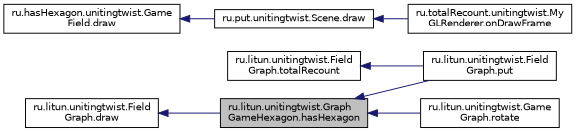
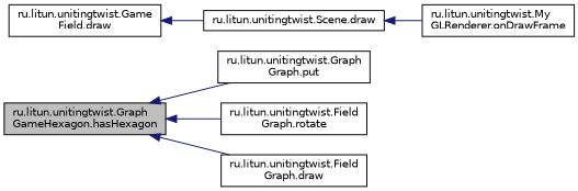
  digraph {
    rankdir=LR
    node [color=black fillcolor=white fontname=Helvetica fontsize=10 shape=record style=filled]
    edge [color=midnightblue dir=back fontname=Helvetica fontsize=10 labelfontname=Helvetica labelfontsize=10 style=solid]
    n1 [fillcolor=grey75 fontcolor=black height=0.2 label="ru.litun.unitingtwist.Graph\lGameHexagon.hasHexagon" width=0.4]
-   n2 [height=0.2 label="ru.litun.unitingtwist.Field\lGraph.put" width=0.4]
-   n3 [height=0.2 label="ru.litun.unitingtwist.Game\lGraph.rotate" width=0.4]
+   n2 [height=0.2 label="ru.litun.unitingtwist.Graph\lGraph.put" width=0.4]
+   n3 [height=0.2 label="ru.litun.unitingtwist.Field\lGraph.rotate" width=0.4]
    n4 [height=0.2 label="ru.litun.unitingtwist.Field\lGraph.draw" width=0.4]
-   n5 [height=0.2 label="ru.litun.unitingtwist.Field\lGraph.totalRecount" width=0.4]
-   n6 [height=0.2 label="ru.put.unitingtwist.Scene.draw" width=0.4]
-   n7 [height=0.2 label="ru.totalRecount.unitingtwist.My\lGLRenderer.onDrawFrame" width=0.4]
-   n8 [height=0.2 label="ru.hasHexagon.unitingtwist.Game\lField.draw" width=0.4]
+   n6 [height=0.2 label="ru.litun.unitingtwist.Scene.draw" width=0.4]
+   n7 [height=0.2 label="ru.litun.unitingtwist.My\lGLRenderer.onDrawFrame" width=0.4]
+   n8 [height=0.2 label="ru.litun.unitingtwist.Game\lField.draw" width=0.4]
    n1 -> n2
    n1 -> n3
-   n4 -> n1
-   n5 -> n2
+   n1 -> n4
    n6 -> n7
    n8 -> n6
  }
